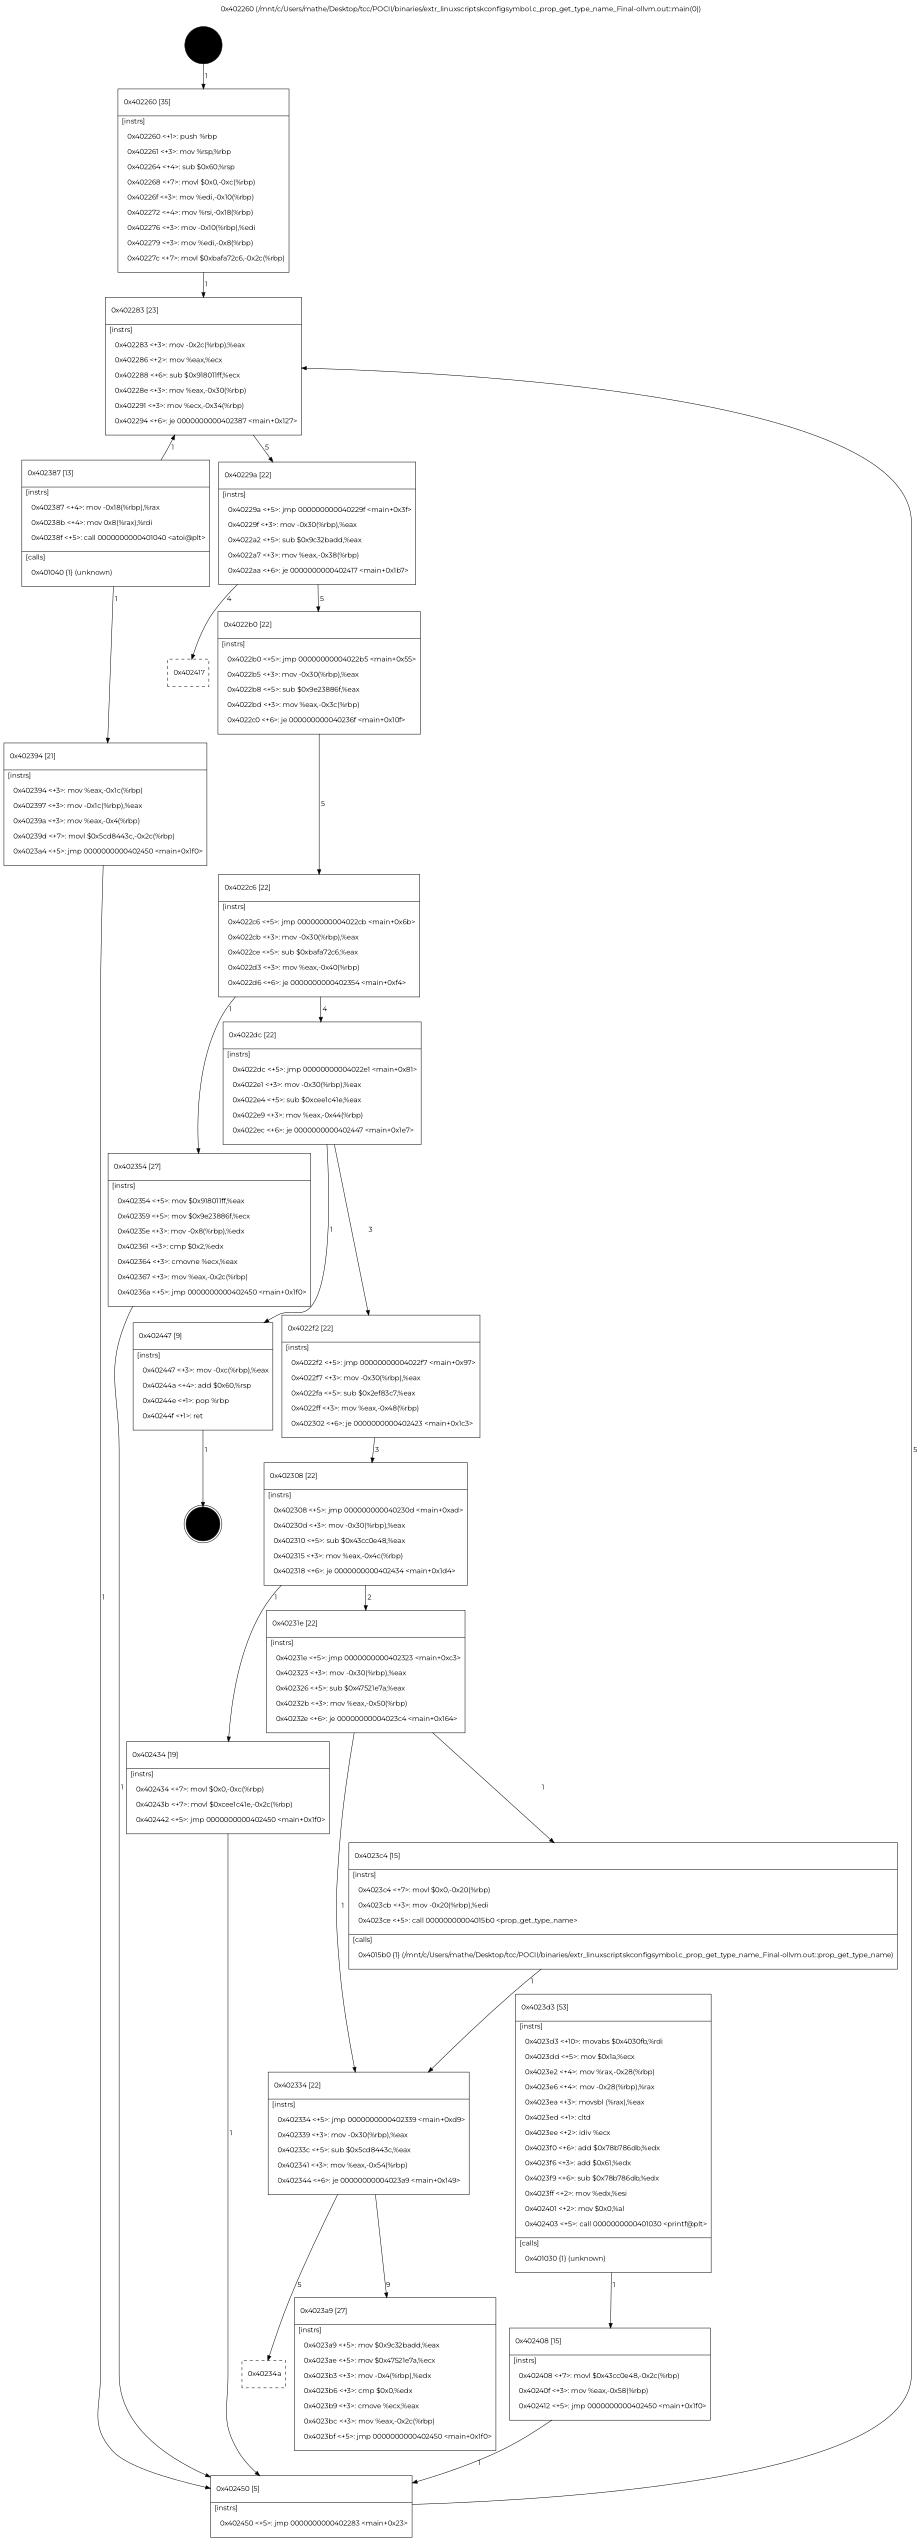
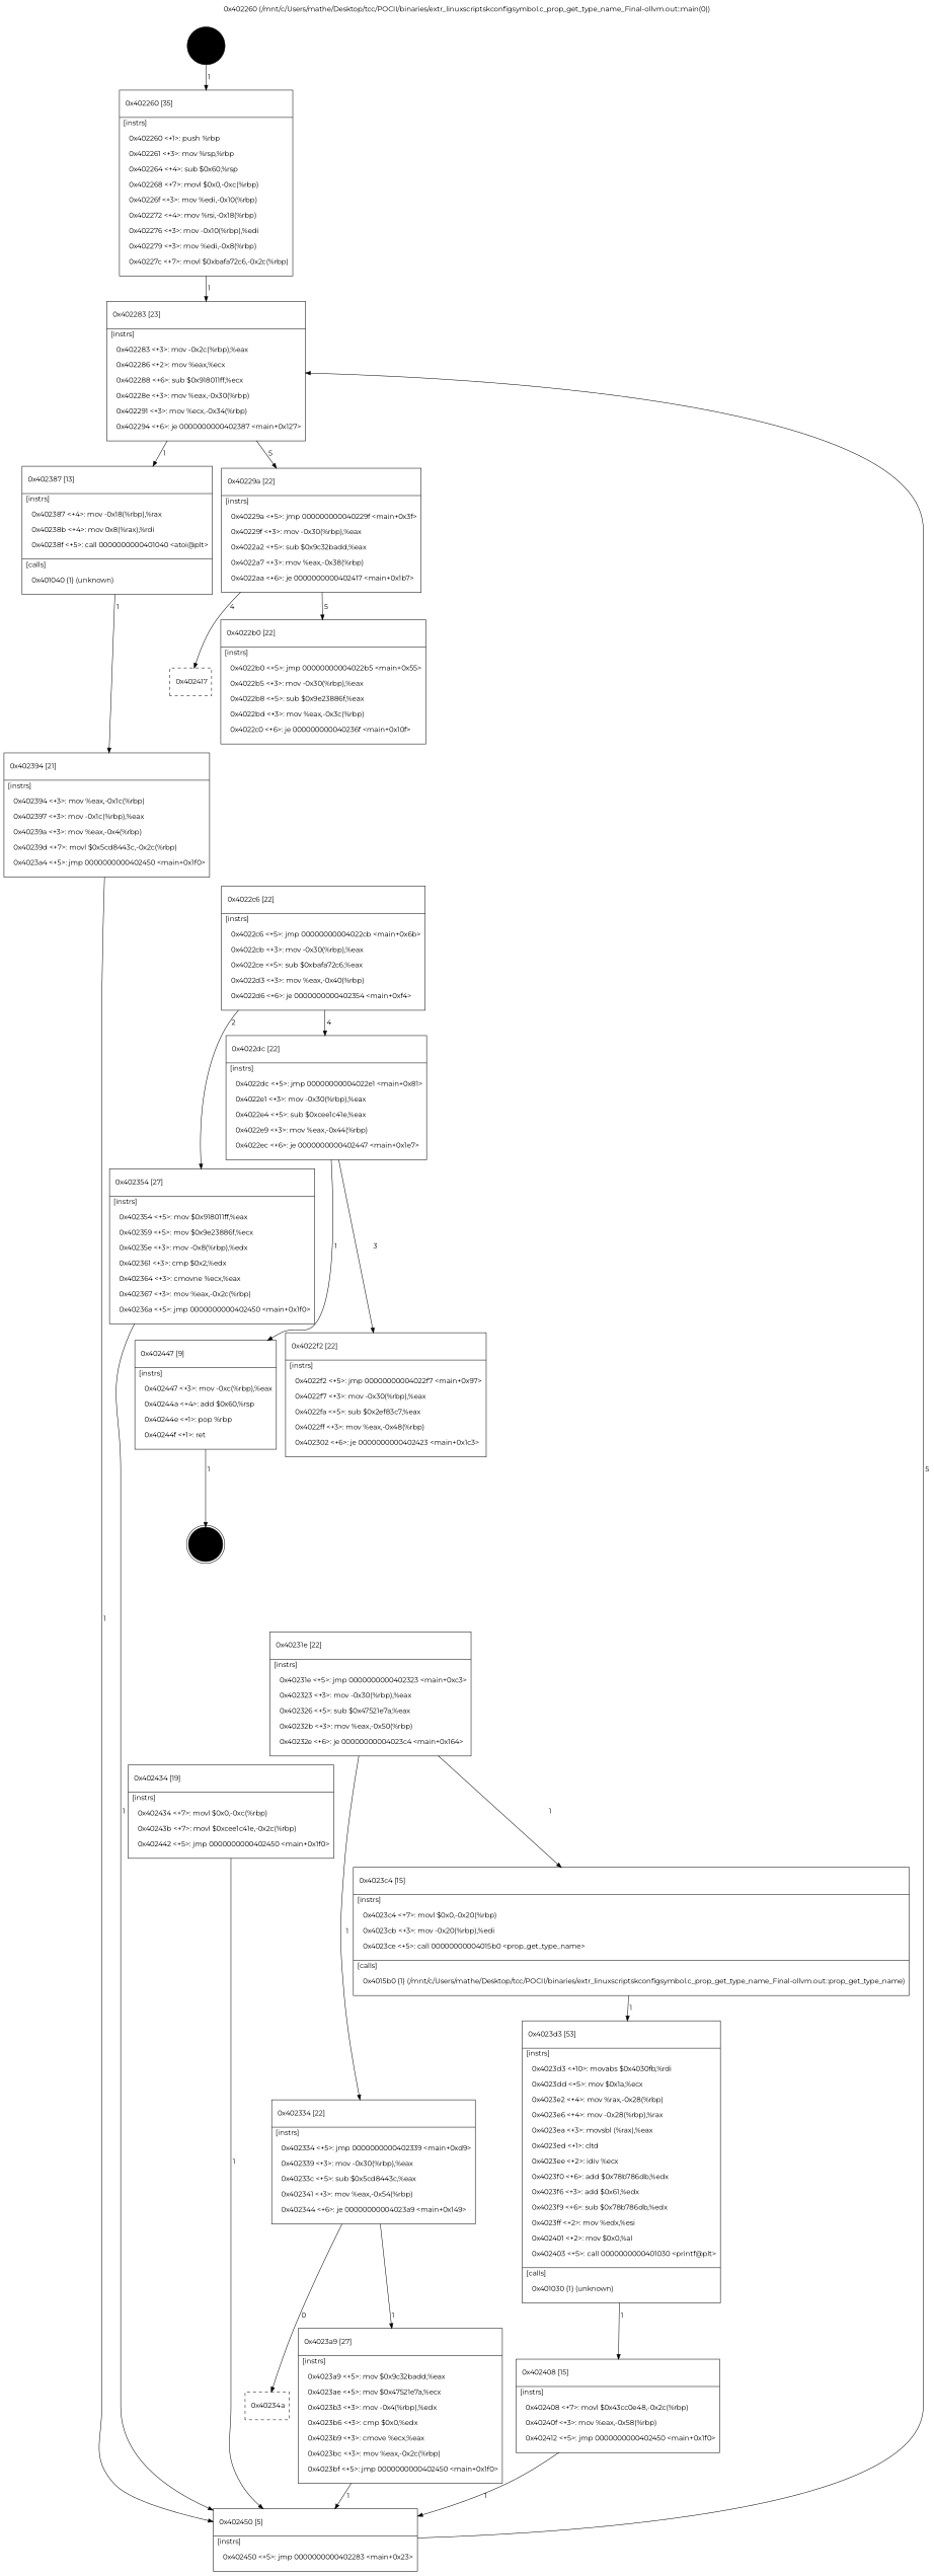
  digraph {
    fontname=Montserrat
    label="0x402260 (/mnt/c/Users/mathe/Desktop/tcc/POCII/binaries/extr_linuxscriptskconfigsymbol.c_prop_get_type_name_Final-ollvm.out::main(0))"
    labelloc=t
    node [fontname=Montserrat shape=record]
    edge [fontname=Montserrat]
    Entry [fillcolor=black height=0.3 shape=circle style=filled width=0.3]
    n2 [label="{\n     0x402260 [35]\l\n     | [instrs]\l\n     &nbsp;&nbsp;0x402260 \<+1\>: push %rbp\l\n     &nbsp;&nbsp;0x402261 \<+3\>: mov %rsp,%rbp\l\n     &nbsp;&nbsp;0x402264 \<+4\>: sub $0x60,%rsp\l\n     &nbsp;&nbsp;0x402268 \<+7\>: movl $0x0,-0xc(%rbp)\l\n     &nbsp;&nbsp;0x40226f \<+3\>: mov %edi,-0x10(%rbp)\l\n     &nbsp;&nbsp;0x402272 \<+4\>: mov %rsi,-0x18(%rbp)\l\n     &nbsp;&nbsp;0x402276 \<+3\>: mov -0x10(%rbp),%edi\l\n     &nbsp;&nbsp;0x402279 \<+3\>: mov %edi,-0x8(%rbp)\l\n     &nbsp;&nbsp;0x40227c \<+7\>: movl $0xbafa72c6,-0x2c(%rbp)\l\n  }"]
    n3 [label="{\n     0x402283 [23]\l\n     | [instrs]\l\n     &nbsp;&nbsp;0x402283 \<+3\>: mov -0x2c(%rbp),%eax\l\n     &nbsp;&nbsp;0x402286 \<+2\>: mov %eax,%ecx\l\n     &nbsp;&nbsp;0x402288 \<+6\>: sub $0x918011ff,%ecx\l\n     &nbsp;&nbsp;0x40228e \<+3\>: mov %eax,-0x30(%rbp)\l\n     &nbsp;&nbsp;0x402291 \<+3\>: mov %ecx,-0x34(%rbp)\l\n     &nbsp;&nbsp;0x402294 \<+6\>: je 0000000000402387 \<main+0x127\>\l\n  }"]
    n4 [label="{\n     0x402387 [13]\l\n     | [instrs]\l\n     &nbsp;&nbsp;0x402387 \<+4\>: mov -0x18(%rbp),%rax\l\n     &nbsp;&nbsp;0x40238b \<+4\>: mov 0x8(%rax),%rdi\l\n     &nbsp;&nbsp;0x40238f \<+5\>: call 0000000000401040 \<atoi@plt\>\l\n     | [calls]\l\n     &nbsp;&nbsp;0x401040 \{1\} (unknown)\l\n  }"]
    n5 [label="{\n     0x40229a [22]\l\n     | [instrs]\l\n     &nbsp;&nbsp;0x40229a \<+5\>: jmp 000000000040229f \<main+0x3f\>\l\n     &nbsp;&nbsp;0x40229f \<+3\>: mov -0x30(%rbp),%eax\l\n     &nbsp;&nbsp;0x4022a2 \<+5\>: sub $0x9c32badd,%eax\l\n     &nbsp;&nbsp;0x4022a7 \<+3\>: mov %eax,-0x38(%rbp)\l\n     &nbsp;&nbsp;0x4022aa \<+6\>: je 0000000000402417 \<main+0x1b7\>\l\n  }"]
    n6 [label="{\n     0x402394 [21]\l\n     | [instrs]\l\n     &nbsp;&nbsp;0x402394 \<+3\>: mov %eax,-0x1c(%rbp)\l\n     &nbsp;&nbsp;0x402397 \<+3\>: mov -0x1c(%rbp),%eax\l\n     &nbsp;&nbsp;0x40239a \<+3\>: mov %eax,-0x4(%rbp)\l\n     &nbsp;&nbsp;0x40239d \<+7\>: movl $0x5cd8443c,-0x2c(%rbp)\l\n     &nbsp;&nbsp;0x4023a4 \<+5\>: jmp 0000000000402450 \<main+0x1f0\>\l\n  }"]
    n7 [label="{\n     0x402417\l\n  }" style=dashed]
    n8 [label="{\n     0x4022b0 [22]\l\n     | [instrs]\l\n     &nbsp;&nbsp;0x4022b0 \<+5\>: jmp 00000000004022b5 \<main+0x55\>\l\n     &nbsp;&nbsp;0x4022b5 \<+3\>: mov -0x30(%rbp),%eax\l\n     &nbsp;&nbsp;0x4022b8 \<+5\>: sub $0x9e23886f,%eax\l\n     &nbsp;&nbsp;0x4022bd \<+3\>: mov %eax,-0x3c(%rbp)\l\n     &nbsp;&nbsp;0x4022c0 \<+6\>: je 000000000040236f \<main+0x10f\>\l\n  }"]
    n9 [label="{\n     0x402450 [5]\l\n     | [instrs]\l\n     &nbsp;&nbsp;0x402450 \<+5\>: jmp 0000000000402283 \<main+0x23\>\l\n  }"]
    n10 [label="{\n     0x4022c6 [22]\l\n     | [instrs]\l\n     &nbsp;&nbsp;0x4022c6 \<+5\>: jmp 00000000004022cb \<main+0x6b\>\l\n     &nbsp;&nbsp;0x4022cb \<+3\>: mov -0x30(%rbp),%eax\l\n     &nbsp;&nbsp;0x4022ce \<+5\>: sub $0xbafa72c6,%eax\l\n     &nbsp;&nbsp;0x4022d3 \<+3\>: mov %eax,-0x40(%rbp)\l\n     &nbsp;&nbsp;0x4022d6 \<+6\>: je 0000000000402354 \<main+0xf4\>\l\n  }"]
    Exit [fillcolor=black height=0.3 peripheries=2 shape=circle style=filled width=0.3]
    n12 [label="{\n     0x402354 [27]\l\n     | [instrs]\l\n     &nbsp;&nbsp;0x402354 \<+5\>: mov $0x918011ff,%eax\l\n     &nbsp;&nbsp;0x402359 \<+5\>: mov $0x9e23886f,%ecx\l\n     &nbsp;&nbsp;0x40235e \<+3\>: mov -0x8(%rbp),%edx\l\n     &nbsp;&nbsp;0x402361 \<+3\>: cmp $0x2,%edx\l\n     &nbsp;&nbsp;0x402364 \<+3\>: cmovne %ecx,%eax\l\n     &nbsp;&nbsp;0x402367 \<+3\>: mov %eax,-0x2c(%rbp)\l\n     &nbsp;&nbsp;0x40236a \<+5\>: jmp 0000000000402450 \<main+0x1f0\>\l\n  }"]
    n13 [label="{\n     0x4022dc [22]\l\n     | [instrs]\l\n     &nbsp;&nbsp;0x4022dc \<+5\>: jmp 00000000004022e1 \<main+0x81\>\l\n     &nbsp;&nbsp;0x4022e1 \<+3\>: mov -0x30(%rbp),%eax\l\n     &nbsp;&nbsp;0x4022e4 \<+5\>: sub $0xcee1c41e,%eax\l\n     &nbsp;&nbsp;0x4022e9 \<+3\>: mov %eax,-0x44(%rbp)\l\n     &nbsp;&nbsp;0x4022ec \<+6\>: je 0000000000402447 \<main+0x1e7\>\l\n  }"]
    n14 [label="{\n     0x402408 [15]\l\n     | [instrs]\l\n     &nbsp;&nbsp;0x402408 \<+7\>: movl $0x43cc0e48,-0x2c(%rbp)\l\n     &nbsp;&nbsp;0x40240f \<+3\>: mov %eax,-0x58(%rbp)\l\n     &nbsp;&nbsp;0x402412 \<+5\>: jmp 0000000000402450 \<main+0x1f0\>\l\n  }"]
    n15 [label="{\n     0x402447 [9]\l\n     | [instrs]\l\n     &nbsp;&nbsp;0x402447 \<+3\>: mov -0xc(%rbp),%eax\l\n     &nbsp;&nbsp;0x40244a \<+4\>: add $0x60,%rsp\l\n     &nbsp;&nbsp;0x40244e \<+1\>: pop %rbp\l\n     &nbsp;&nbsp;0x40244f \<+1\>: ret\l\n  }"]
    n16 [label="{\n     0x4022f2 [22]\l\n     | [instrs]\l\n     &nbsp;&nbsp;0x4022f2 \<+5\>: jmp 00000000004022f7 \<main+0x97\>\l\n     &nbsp;&nbsp;0x4022f7 \<+3\>: mov -0x30(%rbp),%eax\l\n     &nbsp;&nbsp;0x4022fa \<+5\>: sub $0x2ef83c7,%eax\l\n     &nbsp;&nbsp;0x4022ff \<+3\>: mov %eax,-0x48(%rbp)\l\n     &nbsp;&nbsp;0x402302 \<+6\>: je 0000000000402423 \<main+0x1c3\>\l\n  }"]
    n17 [label="{\n     0x4023d3 [53]\l\n     | [instrs]\l\n     &nbsp;&nbsp;0x4023d3 \<+10\>: movabs $0x4030fb,%rdi\l\n     &nbsp;&nbsp;0x4023dd \<+5\>: mov $0x1a,%ecx\l\n     &nbsp;&nbsp;0x4023e2 \<+4\>: mov %rax,-0x28(%rbp)\l\n     &nbsp;&nbsp;0x4023e6 \<+4\>: mov -0x28(%rbp),%rax\l\n     &nbsp;&nbsp;0x4023ea \<+3\>: movsbl (%rax),%eax\l\n     &nbsp;&nbsp;0x4023ed \<+1\>: cltd\l\n     &nbsp;&nbsp;0x4023ee \<+2\>: idiv %ecx\l\n     &nbsp;&nbsp;0x4023f0 \<+6\>: add $0x78b786db,%edx\l\n     &nbsp;&nbsp;0x4023f6 \<+3\>: add $0x61,%edx\l\n     &nbsp;&nbsp;0x4023f9 \<+6\>: sub $0x78b786db,%edx\l\n     &nbsp;&nbsp;0x4023ff \<+2\>: mov %edx,%esi\l\n     &nbsp;&nbsp;0x402401 \<+2\>: mov $0x0,%al\l\n     &nbsp;&nbsp;0x402403 \<+5\>: call 0000000000401030 \<printf@plt\>\l\n     | [calls]\l\n     &nbsp;&nbsp;0x401030 \{1\} (unknown)\l\n  }"]
-   n18 [label="{\n     0x402308 [22]\l\n     | [instrs]\l\n     &nbsp;&nbsp;0x402308 \<+5\>: jmp 000000000040230d \<main+0xad\>\l\n     &nbsp;&nbsp;0x40230d \<+3\>: mov -0x30(%rbp),%eax\l\n     &nbsp;&nbsp;0x402310 \<+5\>: sub $0x43cc0e48,%eax\l\n     &nbsp;&nbsp;0x402315 \<+3\>: mov %eax,-0x4c(%rbp)\l\n     &nbsp;&nbsp;0x402318 \<+6\>: je 0000000000402434 \<main+0x1d4\>\l\n  }"]
    n19 [label="{\n     0x40234a\l\n  }" style=dashed]
    n20 [label="{\n     0x402434 [19]\l\n     | [instrs]\l\n     &nbsp;&nbsp;0x402434 \<+7\>: movl $0x0,-0xc(%rbp)\l\n     &nbsp;&nbsp;0x40243b \<+7\>: movl $0xcee1c41e,-0x2c(%rbp)\l\n     &nbsp;&nbsp;0x402442 \<+5\>: jmp 0000000000402450 \<main+0x1f0\>\l\n  }"]
    n21 [label="{\n     0x40231e [22]\l\n     | [instrs]\l\n     &nbsp;&nbsp;0x40231e \<+5\>: jmp 0000000000402323 \<main+0xc3\>\l\n     &nbsp;&nbsp;0x402323 \<+3\>: mov -0x30(%rbp),%eax\l\n     &nbsp;&nbsp;0x402326 \<+5\>: sub $0x47521e7a,%eax\l\n     &nbsp;&nbsp;0x40232b \<+3\>: mov %eax,-0x50(%rbp)\l\n     &nbsp;&nbsp;0x40232e \<+6\>: je 00000000004023c4 \<main+0x164\>\l\n  }"]
    n22 [label="{\n     0x4023a9 [27]\l\n     | [instrs]\l\n     &nbsp;&nbsp;0x4023a9 \<+5\>: mov $0x9c32badd,%eax\l\n     &nbsp;&nbsp;0x4023ae \<+5\>: mov $0x47521e7a,%ecx\l\n     &nbsp;&nbsp;0x4023b3 \<+3\>: mov -0x4(%rbp),%edx\l\n     &nbsp;&nbsp;0x4023b6 \<+3\>: cmp $0x0,%edx\l\n     &nbsp;&nbsp;0x4023b9 \<+3\>: cmove %ecx,%eax\l\n     &nbsp;&nbsp;0x4023bc \<+3\>: mov %eax,-0x2c(%rbp)\l\n     &nbsp;&nbsp;0x4023bf \<+5\>: jmp 0000000000402450 \<main+0x1f0\>\l\n  }"]
    n23 [label="{\n     0x402334 [22]\l\n     | [instrs]\l\n     &nbsp;&nbsp;0x402334 \<+5\>: jmp 0000000000402339 \<main+0xd9\>\l\n     &nbsp;&nbsp;0x402339 \<+3\>: mov -0x30(%rbp),%eax\l\n     &nbsp;&nbsp;0x40233c \<+5\>: sub $0x5cd8443c,%eax\l\n     &nbsp;&nbsp;0x402341 \<+3\>: mov %eax,-0x54(%rbp)\l\n     &nbsp;&nbsp;0x402344 \<+6\>: je 00000000004023a9 \<main+0x149\>\l\n  }"]
    n24 [label="{\n     0x4023c4 [15]\l\n     | [instrs]\l\n     &nbsp;&nbsp;0x4023c4 \<+7\>: movl $0x0,-0x20(%rbp)\l\n     &nbsp;&nbsp;0x4023cb \<+3\>: mov -0x20(%rbp),%edi\l\n     &nbsp;&nbsp;0x4023ce \<+5\>: call 00000000004015b0 \<prop_get_type_name\>\l\n     | [calls]\l\n     &nbsp;&nbsp;0x4015b0 \{1\} (/mnt/c/Users/mathe/Desktop/tcc/POCII/binaries/extr_linuxscriptskconfigsymbol.c_prop_get_type_name_Final-ollvm.out::prop_get_type_name)\l\n  }"]
    Entry -> n2 [label=" 1"]
    n2 -> n3 [label=" 1"]
-   n4 -> n3 [label=" 1"]
+   n3 -> n4 [label=" 1"]
    n3 -> n5 [label=" 5"]
    n4 -> n6 [label=" 1"]
    n5 -> n7 [label=" 4"]
    n5 -> n8 [label=" 5"]
    n6 -> n9 [label=" 1"]
-   n8 -> n10 [label=" 5"]
    n9 -> n3 [label=" 5"]
-   n10 -> n12 [label=" 1"]
+   n10 -> n12 [label=" 2"]
    n10 -> n13 [label=" 4"]
    n12 -> n9 [label=" 1"]
    n13 -> n15 [label=" 1"]
    n13 -> n16 [label=" 3"]
    n14 -> n9 [label=" 1"]
    n15 -> Exit [label=" 1"]
-   n16 -> n18 [label=" 3"]
    n17 -> n14 [label=" 1"]
-   n18 -> n20 [label=" 1"]
-   n18 -> n21 [label=" 2"]
    n20 -> n9 [label=" 1"]
    n21 -> n23 [label=" 1"]
    n21 -> n24 [label=" 1"]
-   n23 -> n19 [label=" 5"]
-   n23 -> n22 [label=" 9"]
-   n24 -> n23 [label=" 1"]
+   n22 -> n9 [label=" 1"]
+   n23 -> n19 [label=" 0"]
+   n23 -> n22 [label=" 1"]
+   n24 -> n17 [label=" 1"]
  }
